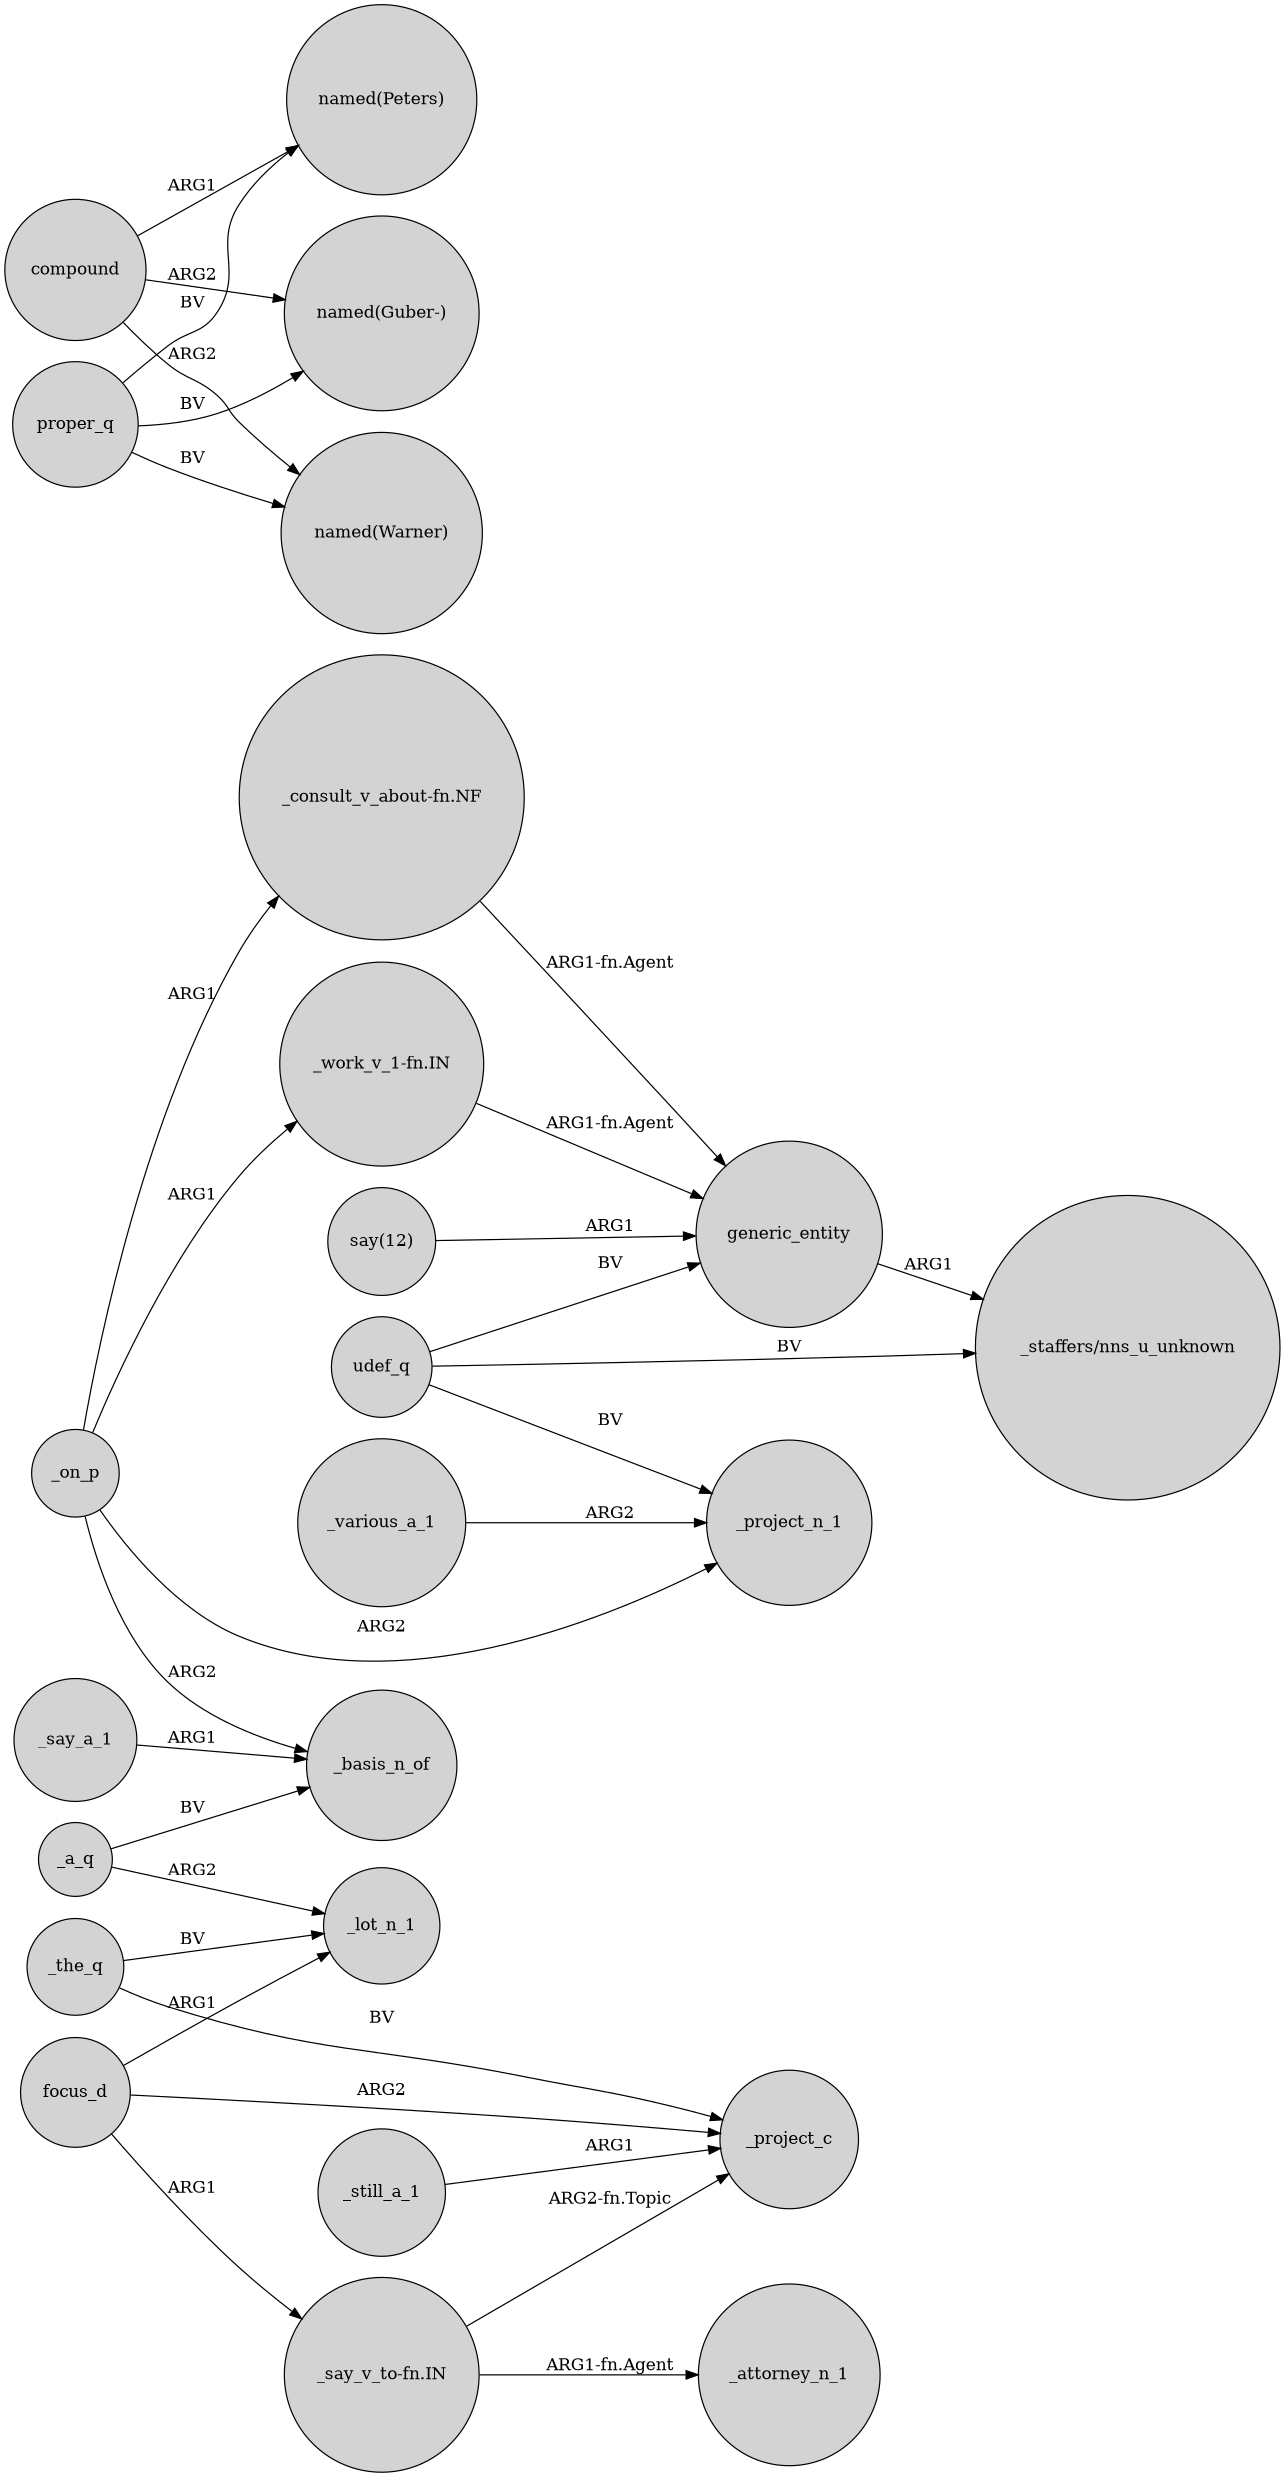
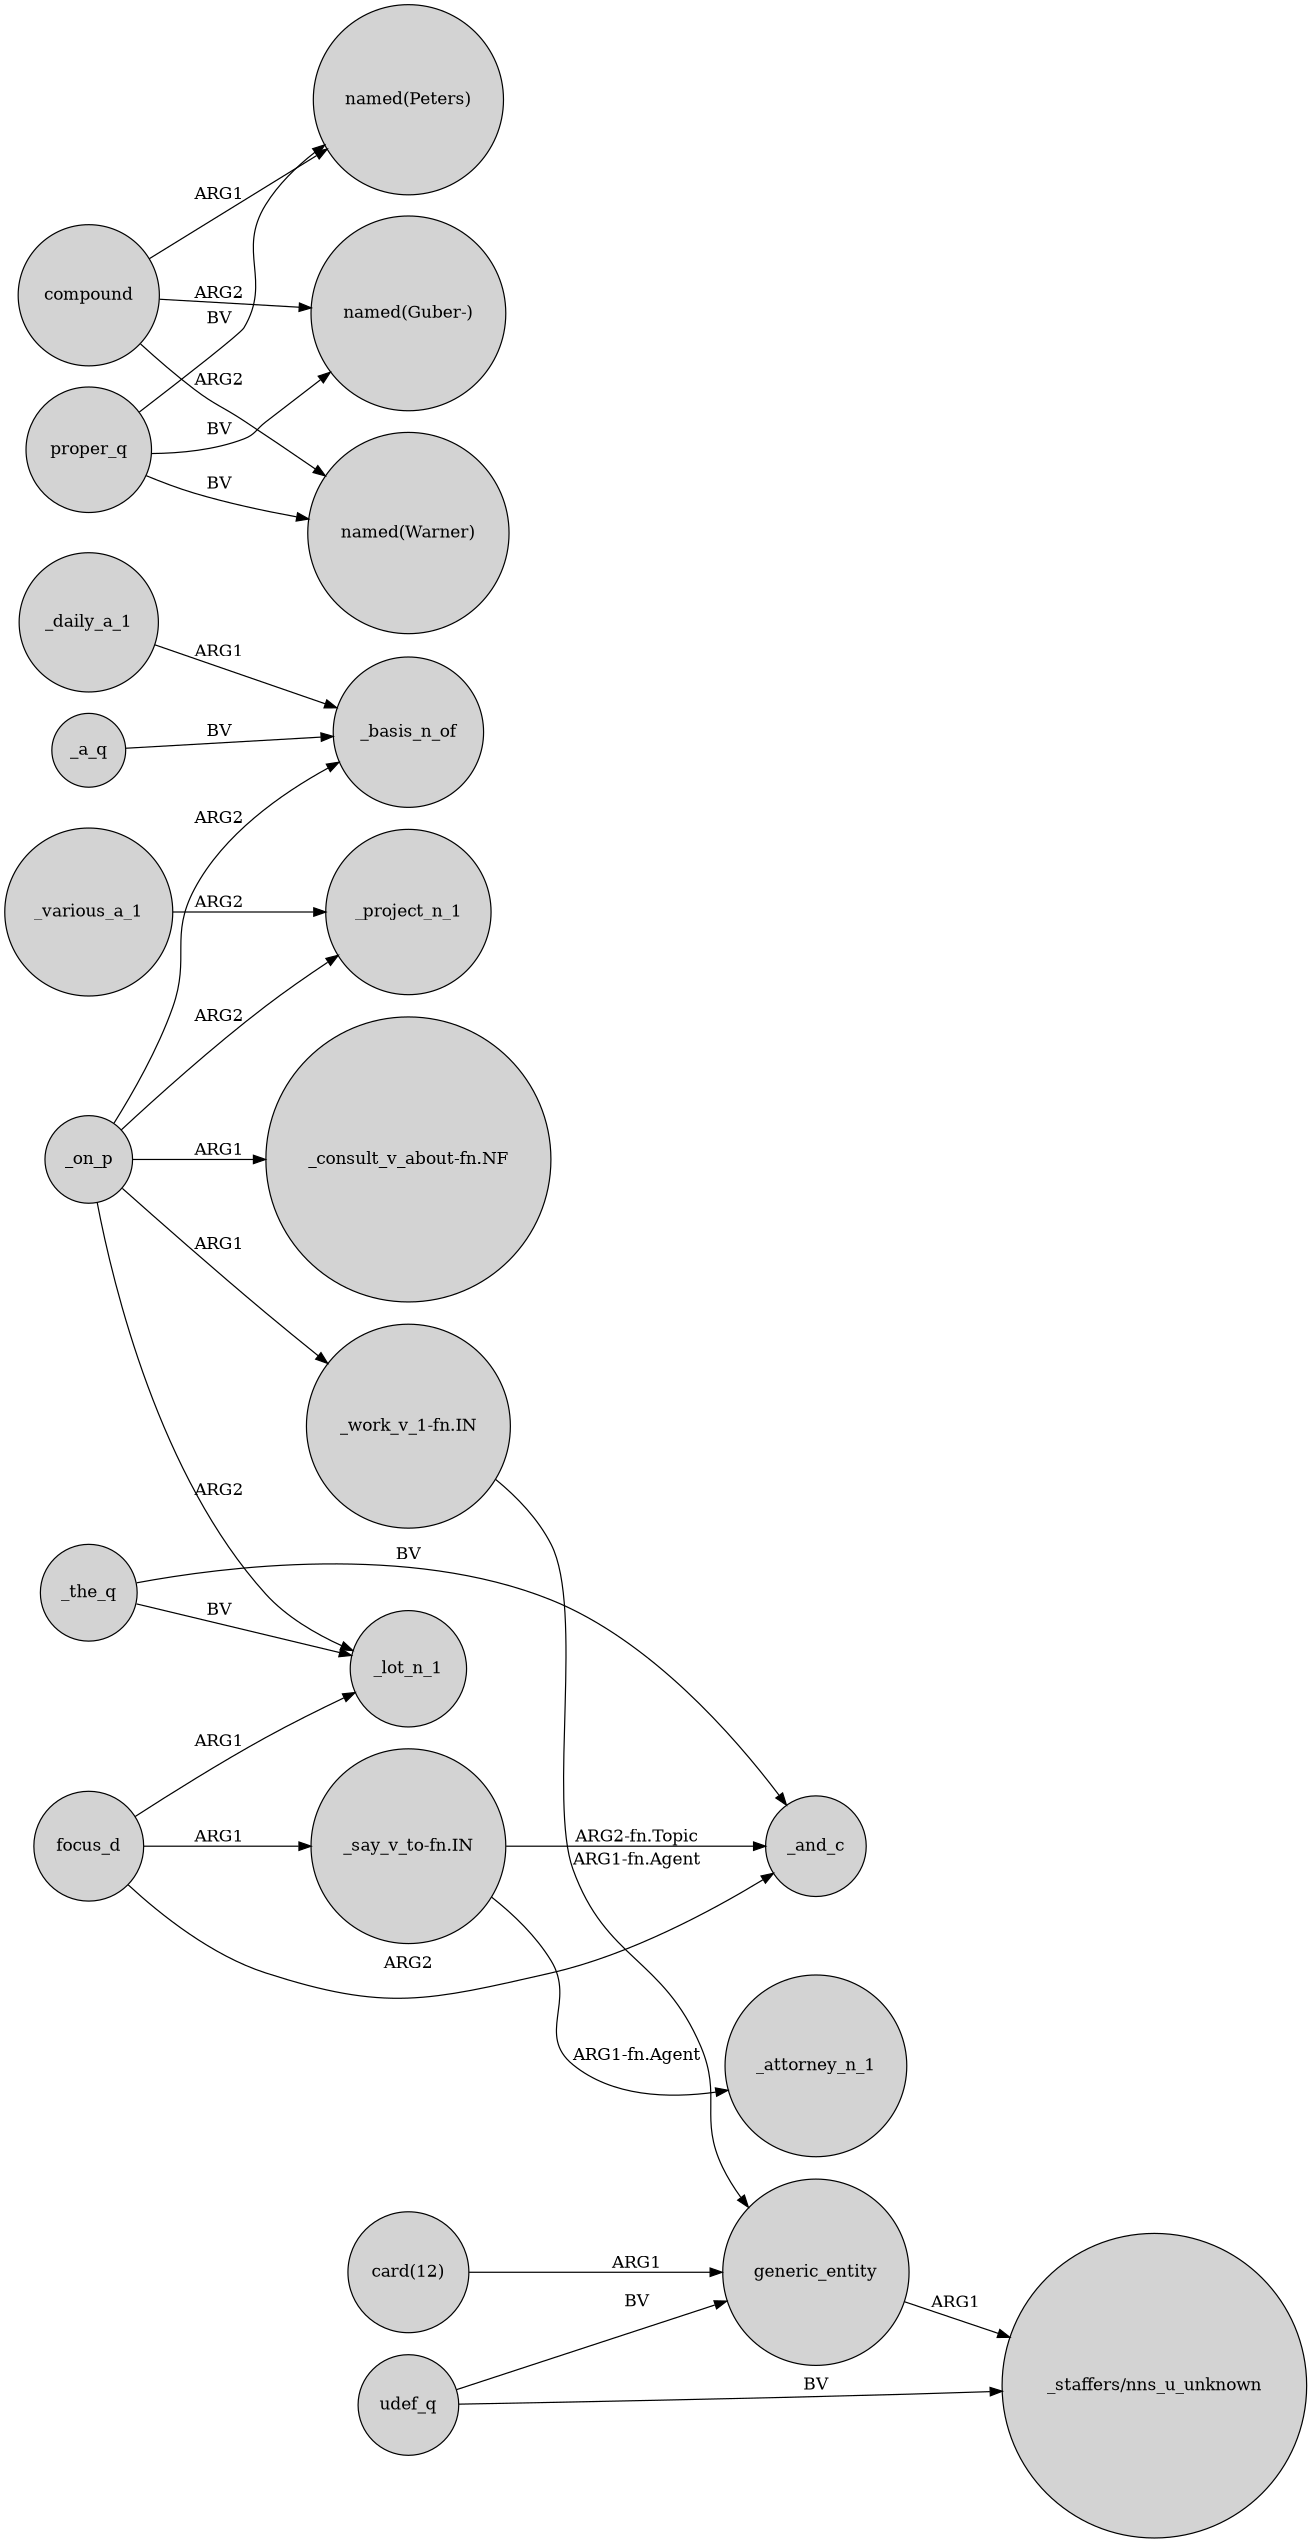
  digraph {
    rankdir=LR
    node [shape=circle style=filled]
    _on_p
    "_consult_v_about-fn.NF"
    _basis_n_of
    _project_n_1
    _lot_n_1
    "_work_v_1-fn.IN"
    generic_entity
    "_staffers/nns_u_unknown"
-   _daily_a_1 [label=_say_a_1]
+   _daily_a_1
    udef_q
    "_say_v_to-fn.IN"
    _attorney_n_1
-   _and_c [label=_project_c]
+   _and_c
    compound
    "named(Guber-)"
    "named(Peters)"
    "named(Warner)"
    proper_q
-   _still_a_1
    focus_d
    _a_q
    _the_q
-   "card(12)" [label="say(12)"]
+   "card(12)"
    _various_a_1
    _on_p -> "_consult_v_about-fn.NF" [label=ARG1]
    _on_p -> _basis_n_of [label=ARG2]
    _on_p -> _project_n_1 [label=ARG2]
-   _a_q -> _lot_n_1 [label=ARG2]
+   _on_p -> _lot_n_1 [label=ARG2]
    _on_p -> "_work_v_1-fn.IN" [label=ARG1]
-   "_consult_v_about-fn.NF" -> generic_entity [label="ARG1-fn.Agent"]
    "_work_v_1-fn.IN" -> generic_entity [label="ARG1-fn.Agent"]
    generic_entity -> "_staffers/nns_u_unknown" [label=ARG1]
    _daily_a_1 -> _basis_n_of [label=ARG1]
-   udef_q -> _project_n_1 [label=BV]
    udef_q -> generic_entity [label=BV]
    udef_q -> "_staffers/nns_u_unknown" [label=BV]
    "_say_v_to-fn.IN" -> _attorney_n_1 [label="ARG1-fn.Agent"]
    "_say_v_to-fn.IN" -> _and_c [label="ARG2-fn.Topic"]
    compound -> "named(Guber-)" [label=ARG2]
    compound -> "named(Peters)" [label=ARG1]
    compound -> "named(Warner)" [label=ARG2]
    proper_q -> "named(Guber-)" [label=BV]
    proper_q -> "named(Peters)" [label=BV]
    proper_q -> "named(Warner)" [label=BV]
-   _still_a_1 -> _and_c [label=ARG1]
    focus_d -> _lot_n_1 [label=ARG1]
    focus_d -> "_say_v_to-fn.IN" [label=ARG1]
    focus_d -> _and_c [label=ARG2]
    _a_q -> _basis_n_of [label=BV]
    _the_q -> _lot_n_1 [label=BV]
    _the_q -> _and_c [label=BV]
    "card(12)" -> generic_entity [label=ARG1]
    _various_a_1 -> _project_n_1 [label=ARG2]
  }
